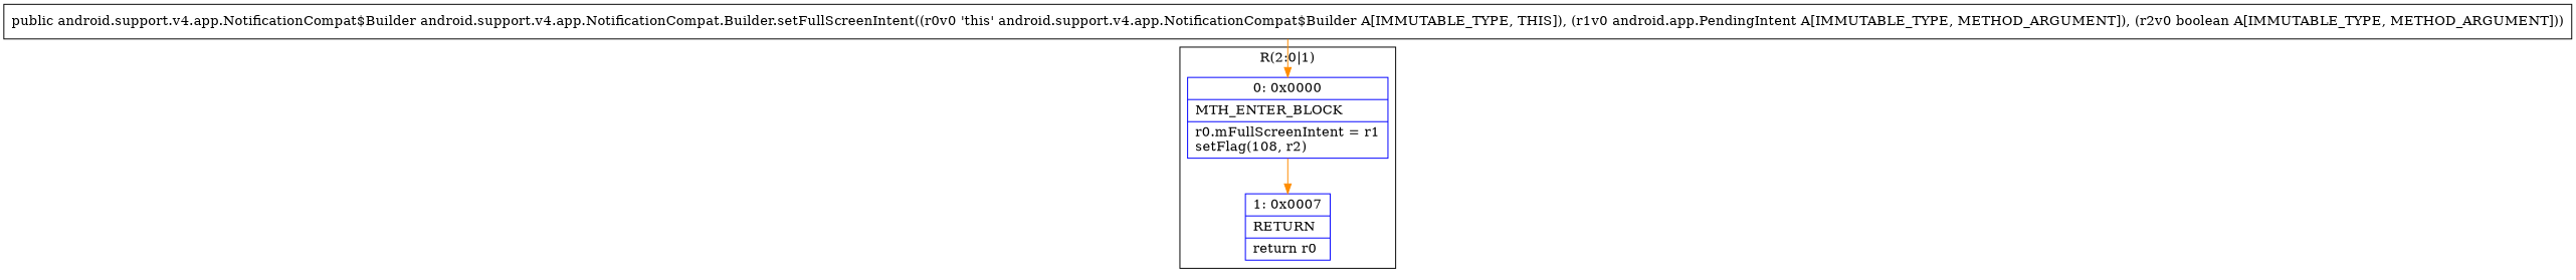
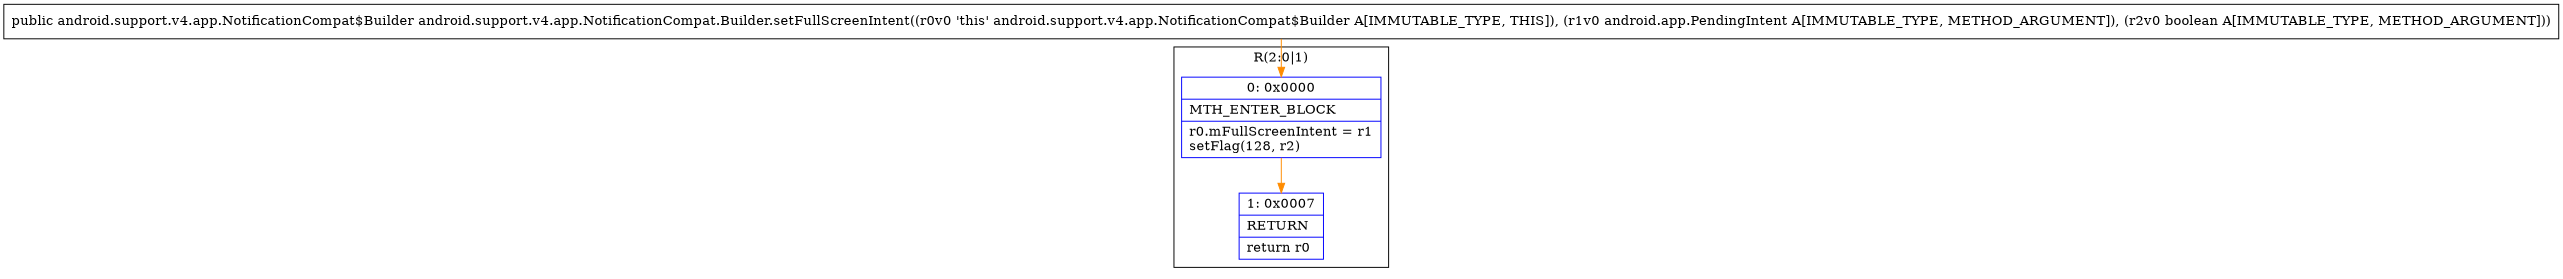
  digraph {
    node [color=blue shape=record]
    edge [color=darkorange]
-   n1 [label="{0\:\ 0x0000|MTH_ENTER_BLOCK\l|r0.mFullScreenIntent = r1\lsetFlag(108, r2)\l}"]
+   n1 [label="{0\:\ 0x0000|MTH_ENTER_BLOCK\l|r0.mFullScreenIntent = r1\lsetFlag(128, r2)\l}"]
    n2 [label="{1\:\ 0x0007|RETURN\l|return r0\l}"]
    n3 [label="{public android.support.v4.app.NotificationCompat$Builder android.support.v4.app.NotificationCompat.Builder.setFullScreenIntent((r0v0 'this' android.support.v4.app.NotificationCompat$Builder A[IMMUTABLE_TYPE, THIS]), (r1v0 android.app.PendingIntent A[IMMUTABLE_TYPE, METHOD_ARGUMENT]), (r2v0 boolean A[IMMUTABLE_TYPE, METHOD_ARGUMENT])) }" color=""]
    subgraph cluster_1 {
      label="R(2:0|1)"
      n1
      n2
    }
    n1 -> n2
    n3 -> n1
  }
